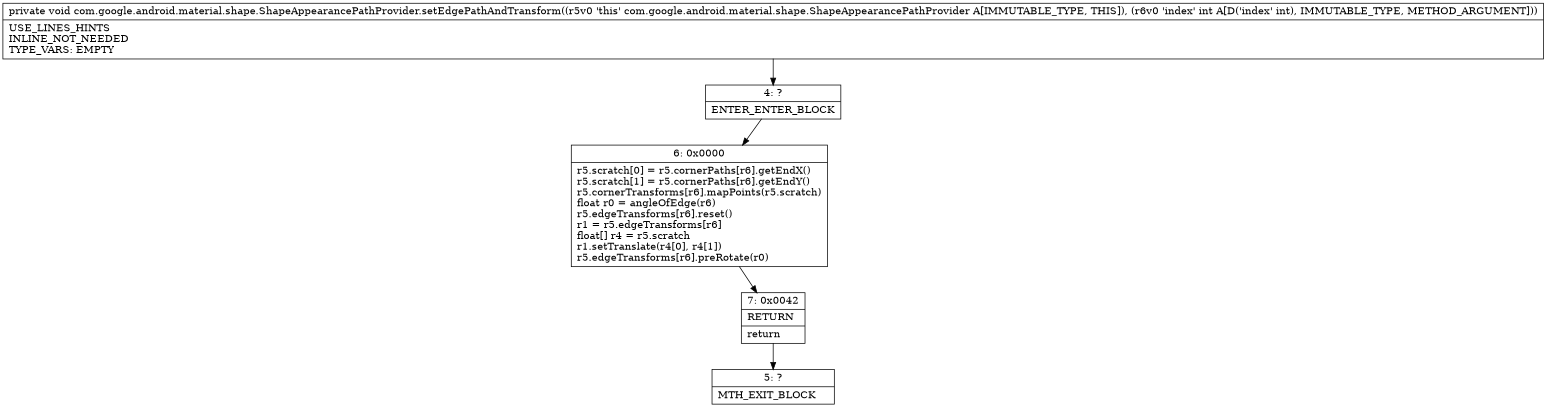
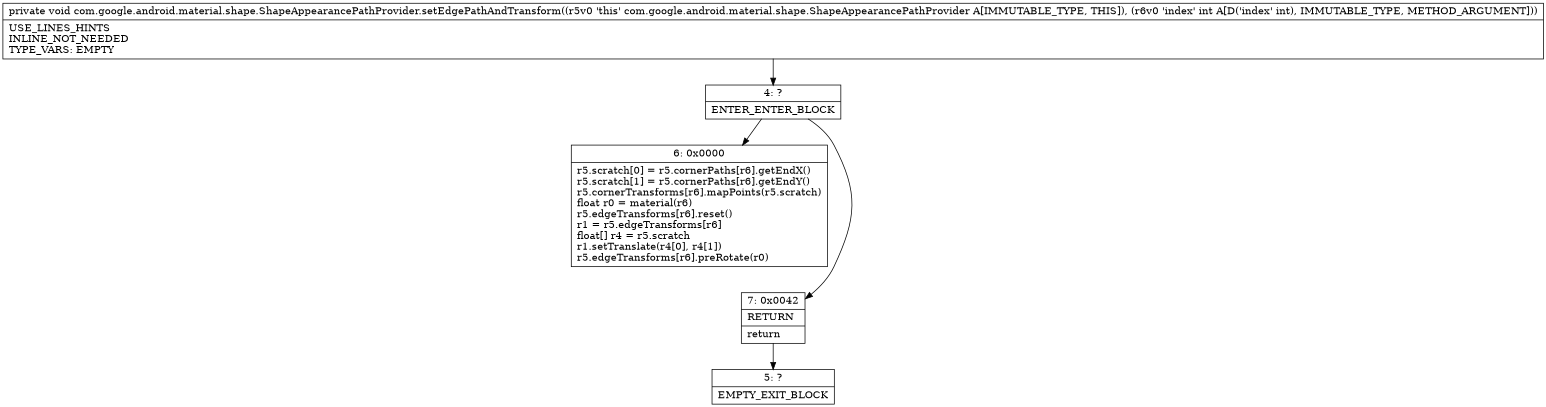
  digraph {
    node [shape=record]
    n1 [label="{4\:\ ?|ENTER_ENTER_BLOCK\l}"]
-   n2 [label="{6\:\ 0x0000|r5.scratch[0] = r5.cornerPaths[r6].getEndX()\lr5.scratch[1] = r5.cornerPaths[r6].getEndY()\lr5.cornerTransforms[r6].mapPoints(r5.scratch)\lfloat r0 = angleOfEdge(r6)\lr5.edgeTransforms[r6].reset()\lr1 = r5.edgeTransforms[r6]\lfloat[] r4 = r5.scratch\lr1.setTranslate(r4[0], r4[1])\lr5.edgeTransforms[r6].preRotate(r0)\l}"]
+   n2 [label="{6\:\ 0x0000|r5.scratch[0] = r5.cornerPaths[r6].getEndX()\lr5.scratch[1] = r5.cornerPaths[r6].getEndY()\lr5.cornerTransforms[r6].mapPoints(r5.scratch)\lfloat r0 = material(r6)\lr5.edgeTransforms[r6].reset()\lr1 = r5.edgeTransforms[r6]\lfloat[] r4 = r5.scratch\lr1.setTranslate(r4[0], r4[1])\lr5.edgeTransforms[r6].preRotate(r0)\l}"]
    n3 [label="{7\:\ 0x0042|RETURN\l|return\l}"]
-   n4 [label="{5\:\ ?|MTH_EXIT_BLOCK\l}"]
+   n4 [label="{5\:\ ?|EMPTY_EXIT_BLOCK\l}"]
    n5 [label="{private void com.google.android.material.shape.ShapeAppearancePathProvider.setEdgePathAndTransform((r5v0 'this' com.google.android.material.shape.ShapeAppearancePathProvider A[IMMUTABLE_TYPE, THIS]), (r6v0 'index' int A[D('index' int), IMMUTABLE_TYPE, METHOD_ARGUMENT]))  | USE_LINES_HINTS\lINLINE_NOT_NEEDED\lTYPE_VARS: EMPTY\l}"]
    n1 -> n2
-   n2 -> n3
+   n1 -> n3
    n3 -> n4
    n5 -> n1
  }
